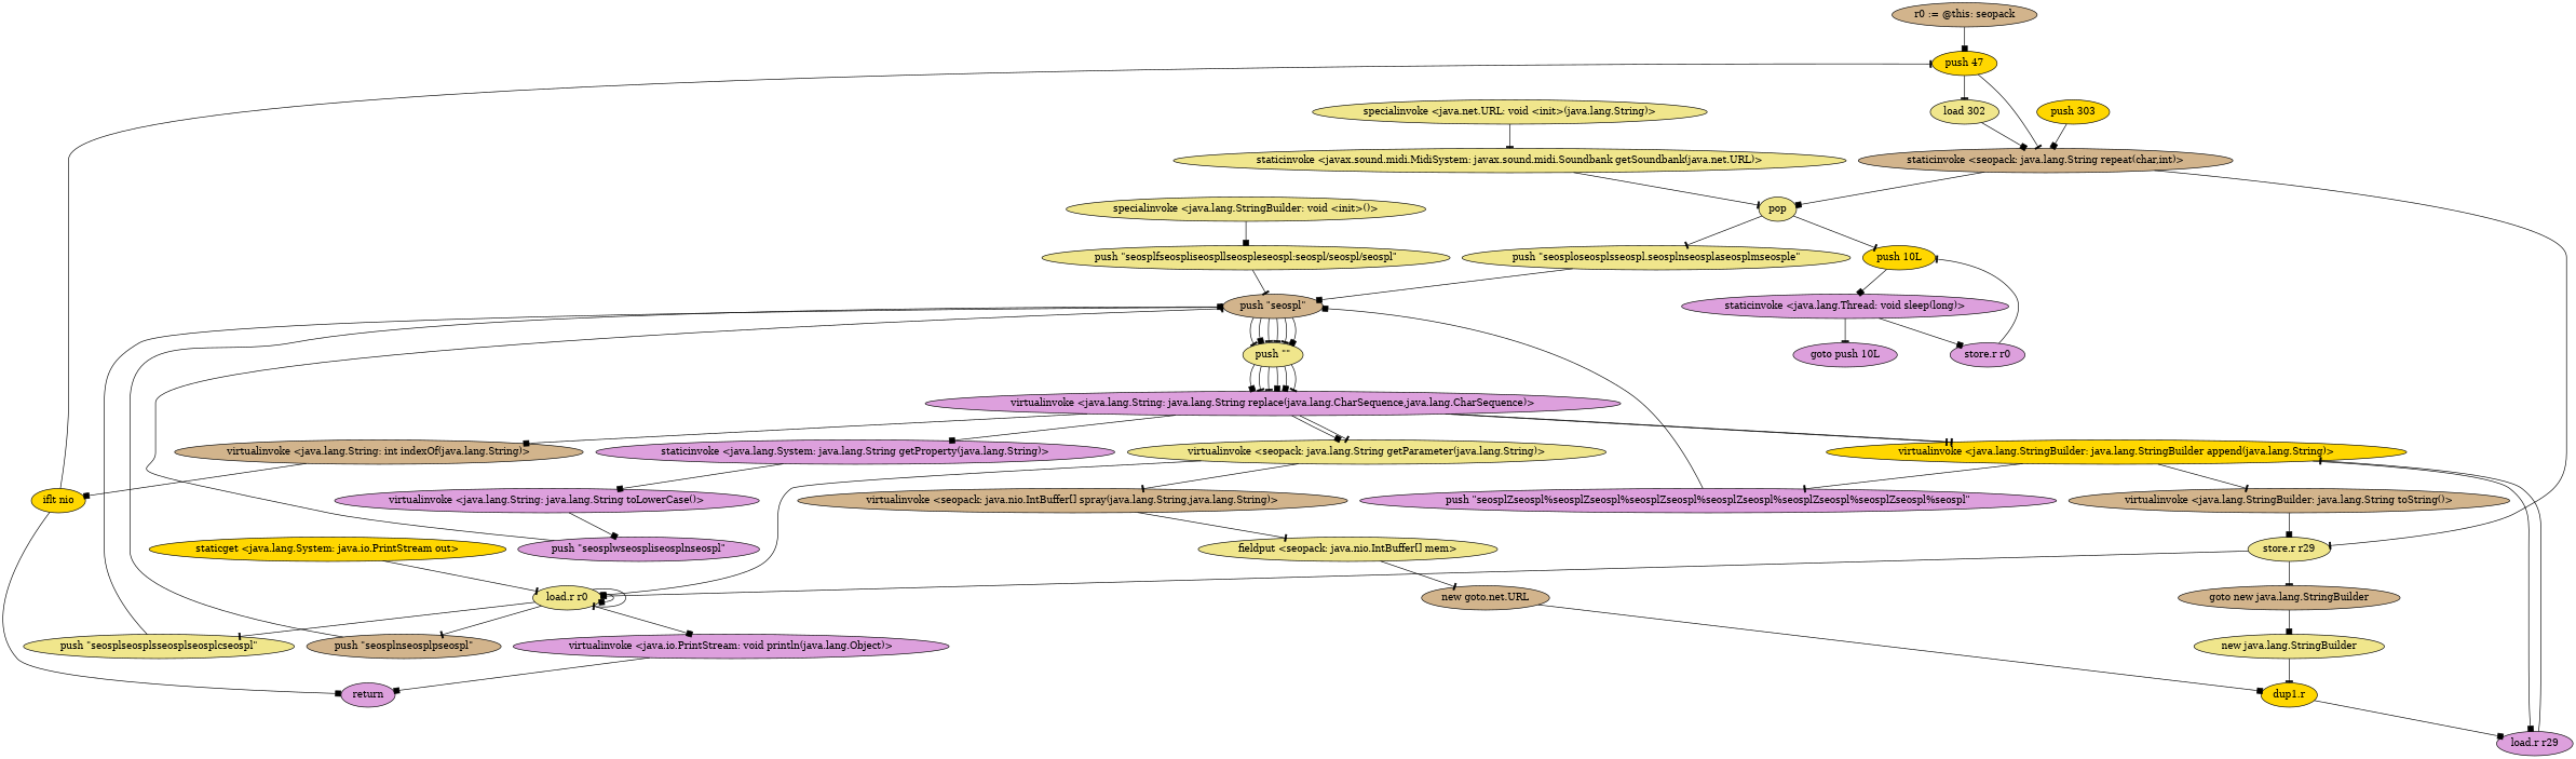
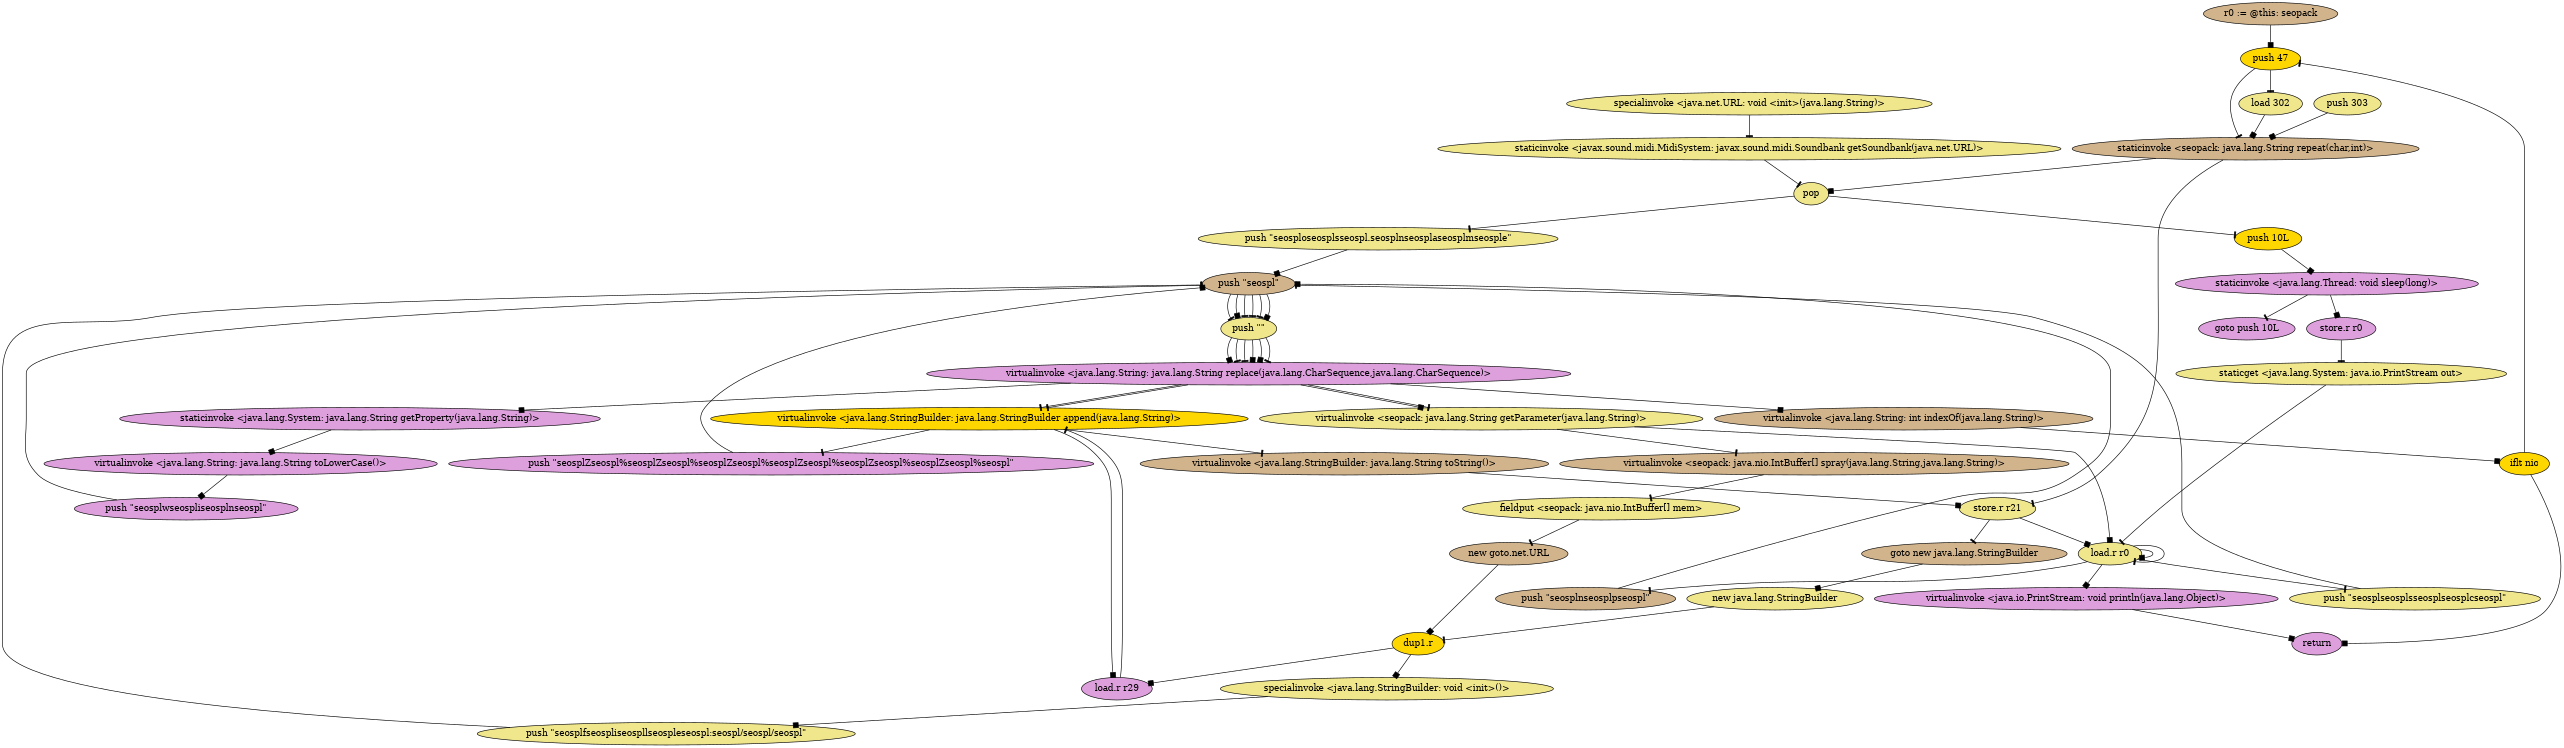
  digraph {
    node [fillcolor=khaki style=filled]
    edge [arrowhead=tee]
    "r0 := @this: seopack" [fillcolor=tan]
    "push 47" [fillcolor=gold]
    n3 [label="load 302"]
    "staticinvoke <seopack: java.lang.String repeat(char,int)>" [fillcolor=tan]
-   "push 303" [fillcolor=gold]
+   "push 303"
    pop
-   "store.r r29"
+   "store.r r29" [label="store.r r21"]
    "push \"seosploseosplsseospl.seosplnseosplaseosplmseosple\""
    "push 10L" [fillcolor=gold]
    "goto new java.lang.StringBuilder" [fillcolor=tan]
    "load.r r0"
    "push \"seospl\"" [fillcolor=tan]
    "staticinvoke <java.lang.Thread: void sleep(long)>" [fillcolor=plum]
    "push \"\""
    "virtualinvoke <java.lang.String: java.lang.String replace(java.lang.CharSequence,java.lang.CharSequence)>" [fillcolor=plum]
    "staticinvoke <java.lang.System: java.lang.String getProperty(java.lang.String)>" [fillcolor=plum]
    "virtualinvoke <java.lang.String: int indexOf(java.lang.String)>" [fillcolor=tan]
    "virtualinvoke <java.lang.StringBuilder: java.lang.StringBuilder append(java.lang.String)>" [fillcolor=gold]
    "virtualinvoke <seopack: java.lang.String getParameter(java.lang.String)>"
    "virtualinvoke <java.lang.String: java.lang.String toLowerCase()>" [fillcolor=plum]
    n21 [fillcolor=gold label="iflt nio"]
    "load.r r29" [fillcolor=plum]
    "push \"seosplZseospl%seosplZseospl%seosplZseospl%seosplZseospl%seosplZseospl%seosplZseospl%seospl\"" [fillcolor=plum]
    "virtualinvoke <java.lang.StringBuilder: java.lang.String toString()>" [fillcolor=tan]
    "virtualinvoke <seopack: java.nio.IntBuffer[] spray(java.lang.String,java.lang.String)>" [fillcolor=tan]
    "push \"seosplwseospliseosplnseospl\"" [fillcolor=plum]
    return [fillcolor=plum]
    "new java.lang.StringBuilder"
    "push \"seosplseosplsseosplseosplcseospl\""
    "push \"seosplnseosplpseospl\"" [fillcolor=tan]
    "virtualinvoke <java.io.PrintStream: void println(java.lang.Object)>" [fillcolor=plum]
    "dup1.r" [fillcolor=gold]
    "specialinvoke <java.lang.StringBuilder: void <init>()>"
    "push \"seosplfseospliseospllseospleseospl:seospl/seospl/seospl\""
    "specialinvoke <java.net.URL: void <init>(java.lang.String)>"
    "staticinvoke <javax.sound.midi.MidiSystem: javax.sound.midi.Soundbank getSoundbank(java.net.URL)>"
    "fieldput <seopack: java.nio.IntBuffer[] mem>"
    n38 [fillcolor=tan label="new goto.net.URL"]
    "goto push 10L" [fillcolor=plum]
    "store.r r0" [fillcolor=plum]
-   "staticget <java.lang.System: java.io.PrintStream out>" [fillcolor=gold]
+   "staticget <java.lang.System: java.io.PrintStream out>"
    "r0 := @this: seopack" -> "push 47" [arrowhead=box]
    "push 47" -> n3
    "push 47" -> "staticinvoke <seopack: java.lang.String repeat(char,int)>"
    n3 -> "staticinvoke <seopack: java.lang.String repeat(char,int)>" [arrowhead=box]
    "staticinvoke <seopack: java.lang.String repeat(char,int)>" -> pop [arrowhead=box]
    "staticinvoke <seopack: java.lang.String repeat(char,int)>" -> "store.r r29"
    "push 303" -> "staticinvoke <seopack: java.lang.String repeat(char,int)>" [arrowhead=box]
    pop -> "push \"seosploseosplsseospl.seosplnseosplaseosplmseosple\""
    pop -> "push 10L"
    "store.r r29" -> "goto new java.lang.StringBuilder"
    "store.r r29" -> "load.r r0" [arrowhead=box]
    "push \"seosploseosplsseospl.seosplnseosplaseosplmseosple\"" -> "push \"seospl\"" [arrowhead=box]
    "push 10L" -> "staticinvoke <java.lang.Thread: void sleep(long)>" [arrowhead=box]
    "goto new java.lang.StringBuilder" -> "new java.lang.StringBuilder" [arrowhead=box]
    "load.r r0" -> "load.r r0" [arrowhead=box]
    "load.r r0" -> "load.r r0"
    "load.r r0" -> "push \"seosplseosplsseosplseosplcseospl\""
    "load.r r0" -> "push \"seosplnseosplpseospl\""
    "load.r r0" -> "virtualinvoke <java.io.PrintStream: void println(java.lang.Object)>" [arrowhead=box]
    "push \"seospl\"" -> "push \"\""
    "push \"seospl\"" -> "push \"\"" [arrowhead=box]
    "push \"seospl\"" -> "push \"\""
    "push \"seospl\"" -> "push \"\""
    "push \"seospl\"" -> "push \"\""
    "push \"seospl\"" -> "push \"\"" [arrowhead=box]
    "staticinvoke <java.lang.Thread: void sleep(long)>" -> "goto push 10L"
    "staticinvoke <java.lang.Thread: void sleep(long)>" -> "store.r r0" [arrowhead=box]
    "push \"\"" -> "virtualinvoke <java.lang.String: java.lang.String replace(java.lang.CharSequence,java.lang.CharSequence)>" [arrowhead=box]
    "push \"\"" -> "virtualinvoke <java.lang.String: java.lang.String replace(java.lang.CharSequence,java.lang.CharSequence)>"
    "push \"\"" -> "virtualinvoke <java.lang.String: java.lang.String replace(java.lang.CharSequence,java.lang.CharSequence)>"
    "push \"\"" -> "virtualinvoke <java.lang.String: java.lang.String replace(java.lang.CharSequence,java.lang.CharSequence)>" [arrowhead=box]
    "push \"\"" -> "virtualinvoke <java.lang.String: java.lang.String replace(java.lang.CharSequence,java.lang.CharSequence)>" [arrowhead=box]
    "push \"\"" -> "virtualinvoke <java.lang.String: java.lang.String replace(java.lang.CharSequence,java.lang.CharSequence)>"
    "virtualinvoke <java.lang.String: java.lang.String replace(java.lang.CharSequence,java.lang.CharSequence)>" -> "staticinvoke <java.lang.System: java.lang.String getProperty(java.lang.String)>" [arrowhead=box]
    "virtualinvoke <java.lang.String: java.lang.String replace(java.lang.CharSequence,java.lang.CharSequence)>" -> "virtualinvoke <java.lang.String: int indexOf(java.lang.String)>" [arrowhead=box]
    "virtualinvoke <java.lang.String: java.lang.String replace(java.lang.CharSequence,java.lang.CharSequence)>" -> "virtualinvoke <java.lang.StringBuilder: java.lang.StringBuilder append(java.lang.String)>"
    "virtualinvoke <java.lang.String: java.lang.String replace(java.lang.CharSequence,java.lang.CharSequence)>" -> "virtualinvoke <java.lang.StringBuilder: java.lang.StringBuilder append(java.lang.String)>"
    "virtualinvoke <java.lang.String: java.lang.String replace(java.lang.CharSequence,java.lang.CharSequence)>" -> "virtualinvoke <seopack: java.lang.String getParameter(java.lang.String)>" [arrowhead=box]
    "virtualinvoke <java.lang.String: java.lang.String replace(java.lang.CharSequence,java.lang.CharSequence)>" -> "virtualinvoke <seopack: java.lang.String getParameter(java.lang.String)>"
    "staticinvoke <java.lang.System: java.lang.String getProperty(java.lang.String)>" -> "virtualinvoke <java.lang.String: java.lang.String toLowerCase()>" [arrowhead=box]
    "virtualinvoke <java.lang.String: int indexOf(java.lang.String)>" -> n21 [arrowhead=box]
    "virtualinvoke <java.lang.StringBuilder: java.lang.StringBuilder append(java.lang.String)>" -> "load.r r29" [arrowhead=box]
    "virtualinvoke <java.lang.StringBuilder: java.lang.StringBuilder append(java.lang.String)>" -> "push \"seosplZseospl%seosplZseospl%seosplZseospl%seosplZseospl%seosplZseospl%seosplZseospl%seospl\""
    "virtualinvoke <java.lang.StringBuilder: java.lang.StringBuilder append(java.lang.String)>" -> "virtualinvoke <java.lang.StringBuilder: java.lang.String toString()>"
    "virtualinvoke <seopack: java.lang.String getParameter(java.lang.String)>" -> "load.r r0" [arrowhead=box]
    "virtualinvoke <seopack: java.lang.String getParameter(java.lang.String)>" -> "virtualinvoke <seopack: java.nio.IntBuffer[] spray(java.lang.String,java.lang.String)>"
    "virtualinvoke <java.lang.String: java.lang.String toLowerCase()>" -> "push \"seosplwseospliseosplnseospl\"" [arrowhead=box]
    n21 -> "push 47"
    n21 -> return [arrowhead=box]
    "load.r r29" -> "virtualinvoke <java.lang.StringBuilder: java.lang.StringBuilder append(java.lang.String)>"
    "push \"seosplZseospl%seosplZseospl%seosplZseospl%seosplZseospl%seosplZseospl%seosplZseospl%seospl\"" -> "push \"seospl\"" [arrowhead=box]
    "virtualinvoke <java.lang.StringBuilder: java.lang.String toString()>" -> "store.r r29" [arrowhead=box]
    "virtualinvoke <seopack: java.nio.IntBuffer[] spray(java.lang.String,java.lang.String)>" -> "fieldput <seopack: java.nio.IntBuffer[] mem>"
    "push \"seosplwseospliseosplnseospl\"" -> "push \"seospl\""
    "new java.lang.StringBuilder" -> "dup1.r"
    "push \"seosplseosplsseosplseosplcseospl\"" -> "push \"seospl\""
    "push \"seosplnseosplpseospl\"" -> "push \"seospl\"" [arrowhead=box]
    "virtualinvoke <java.io.PrintStream: void println(java.lang.Object)>" -> return [arrowhead=box]
    "dup1.r" -> "load.r r29" [arrowhead=box]
+   "dup1.r" -> "specialinvoke <java.lang.StringBuilder: void <init>()>" [arrowhead=box]
    "specialinvoke <java.lang.StringBuilder: void <init>()>" -> "push \"seosplfseospliseospllseospleseospl:seospl/seospl/seospl\"" [arrowhead=box]
    "push \"seosplfseospliseospllseospleseospl:seospl/seospl/seospl\"" -> "push \"seospl\""
    "specialinvoke <java.net.URL: void <init>(java.lang.String)>" -> "staticinvoke <javax.sound.midi.MidiSystem: javax.sound.midi.Soundbank getSoundbank(java.net.URL)>"
    "staticinvoke <javax.sound.midi.MidiSystem: javax.sound.midi.Soundbank getSoundbank(java.net.URL)>" -> pop
    "fieldput <seopack: java.nio.IntBuffer[] mem>" -> n38
    n38 -> "dup1.r" [arrowhead=box]
-   "store.r r0" -> "push 10L"
+   "store.r r0" -> "staticget <java.lang.System: java.io.PrintStream out>"
    "staticget <java.lang.System: java.io.PrintStream out>" -> "load.r r0"
  }
